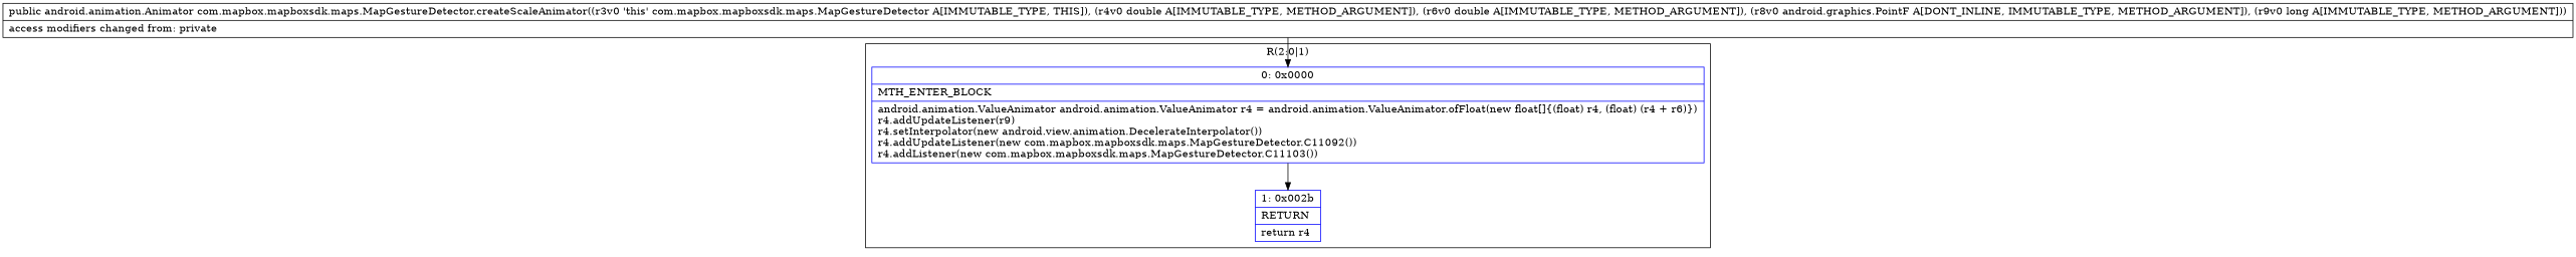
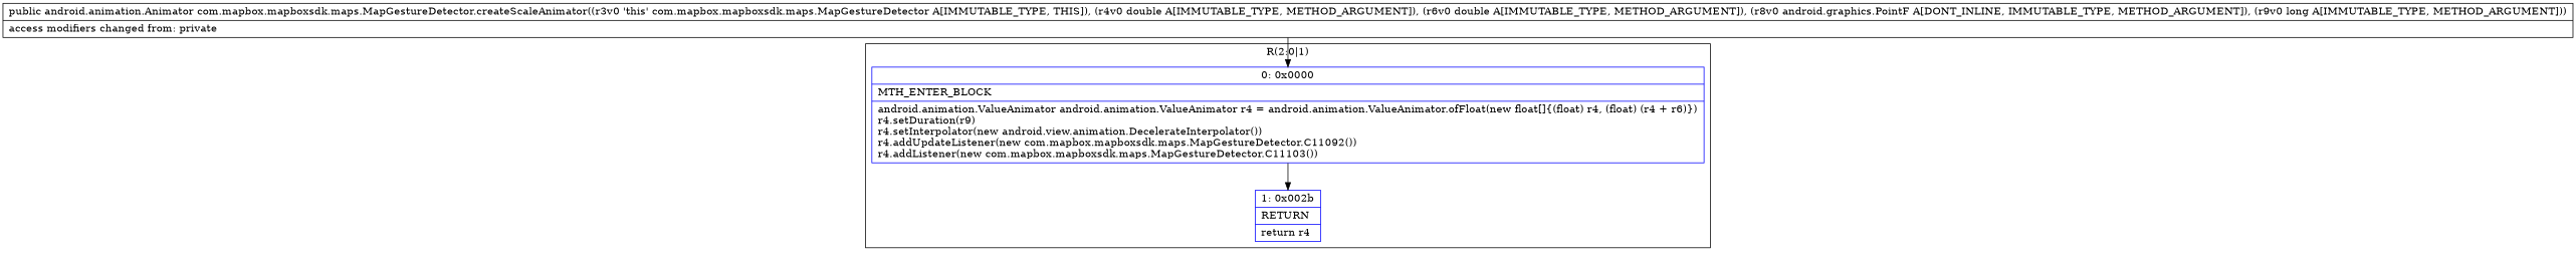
  digraph {
    node [color=blue shape=record]
-   n1 [label="{0\:\ 0x0000|MTH_ENTER_BLOCK\l|android.animation.ValueAnimator android.animation.ValueAnimator r4 = android.animation.ValueAnimator.ofFloat(new float[]\{(float) r4, (float) (r4 + r6)\})\lr4.addUpdateListener(r9)\lr4.setInterpolator(new android.view.animation.DecelerateInterpolator())\lr4.addUpdateListener(new com.mapbox.mapboxsdk.maps.MapGestureDetector.C11092())\lr4.addListener(new com.mapbox.mapboxsdk.maps.MapGestureDetector.C11103())\l}"]
+   n1 [label="{0\:\ 0x0000|MTH_ENTER_BLOCK\l|android.animation.ValueAnimator android.animation.ValueAnimator r4 = android.animation.ValueAnimator.ofFloat(new float[]\{(float) r4, (float) (r4 + r6)\})\lr4.setDuration(r9)\lr4.setInterpolator(new android.view.animation.DecelerateInterpolator())\lr4.addUpdateListener(new com.mapbox.mapboxsdk.maps.MapGestureDetector.C11092())\lr4.addListener(new com.mapbox.mapboxsdk.maps.MapGestureDetector.C11103())\l}"]
    n2 [label="{1\:\ 0x002b|RETURN\l|return r4\l}"]
    n3 [label="{public android.animation.Animator com.mapbox.mapboxsdk.maps.MapGestureDetector.createScaleAnimator((r3v0 'this' com.mapbox.mapboxsdk.maps.MapGestureDetector A[IMMUTABLE_TYPE, THIS]), (r4v0 double A[IMMUTABLE_TYPE, METHOD_ARGUMENT]), (r6v0 double A[IMMUTABLE_TYPE, METHOD_ARGUMENT]), (r8v0 android.graphics.PointF A[DONT_INLINE, IMMUTABLE_TYPE, METHOD_ARGUMENT]), (r9v0 long A[IMMUTABLE_TYPE, METHOD_ARGUMENT]))  | access modifiers changed from: private\l}" color=""]
    subgraph cluster_1 {
      label="R(2:0|1)"
      n1
      n2
    }
    n1 -> n2
    n3 -> n1
  }
